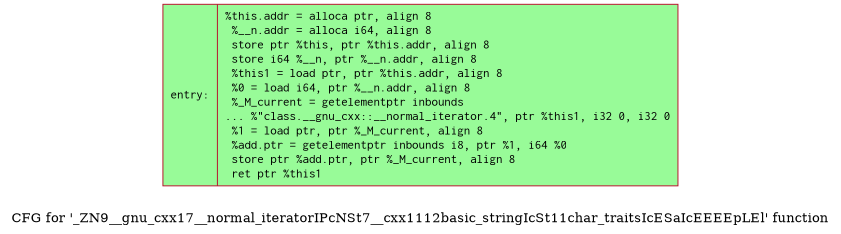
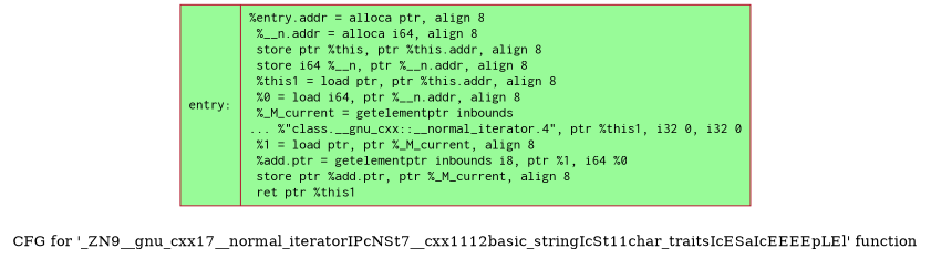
  digraph {
    label="CFG for '_ZN9__gnu_cxx17__normal_iteratorIPcNSt7__cxx1112basic_stringIcSt11char_traitsIcESaIcEEEEpLEl' function"
    rankdir=LR
-   n1 [color="#b70d28ff" fillcolor=palegreen fontname=Courier label="{entry:\l|  %this.addr = alloca ptr, align 8\l  %__n.addr = alloca i64, align 8\l  store ptr %this, ptr %this.addr, align 8\l  store i64 %__n, ptr %__n.addr, align 8\l  %this1 = load ptr, ptr %this.addr, align 8\l  %0 = load i64, ptr %__n.addr, align 8\l  %_M_current = getelementptr inbounds\l... %\"class.__gnu_cxx::__normal_iterator.4\", ptr %this1, i32 0, i32 0\l  %1 = load ptr, ptr %_M_current, align 8\l  %add.ptr = getelementptr inbounds i8, ptr %1, i64 %0\l  store ptr %add.ptr, ptr %_M_current, align 8\l  ret ptr %this1\l}" shape=record style=filled]
+   n1 [color="#b70d28ff" fillcolor=palegreen fontname=Courier label="{entry:\l|  %entry.addr = alloca ptr, align 8\l  %__n.addr = alloca i64, align 8\l  store ptr %this, ptr %this.addr, align 8\l  store i64 %__n, ptr %__n.addr, align 8\l  %this1 = load ptr, ptr %this.addr, align 8\l  %0 = load i64, ptr %__n.addr, align 8\l  %_M_current = getelementptr inbounds\l... %\"class.__gnu_cxx::__normal_iterator.4\", ptr %this1, i32 0, i32 0\l  %1 = load ptr, ptr %_M_current, align 8\l  %add.ptr = getelementptr inbounds i8, ptr %1, i64 %0\l  store ptr %add.ptr, ptr %_M_current, align 8\l  ret ptr %this1\l}" shape=record style=filled]
  }
